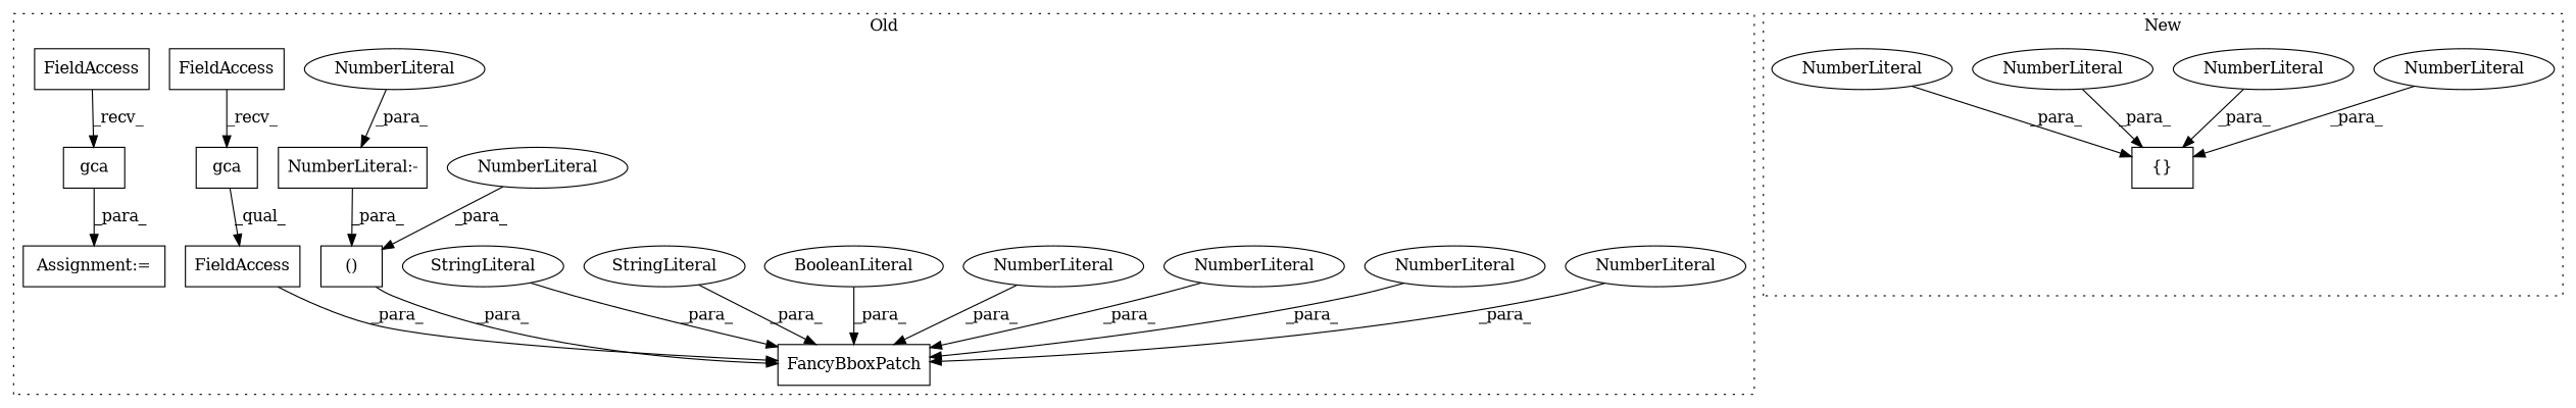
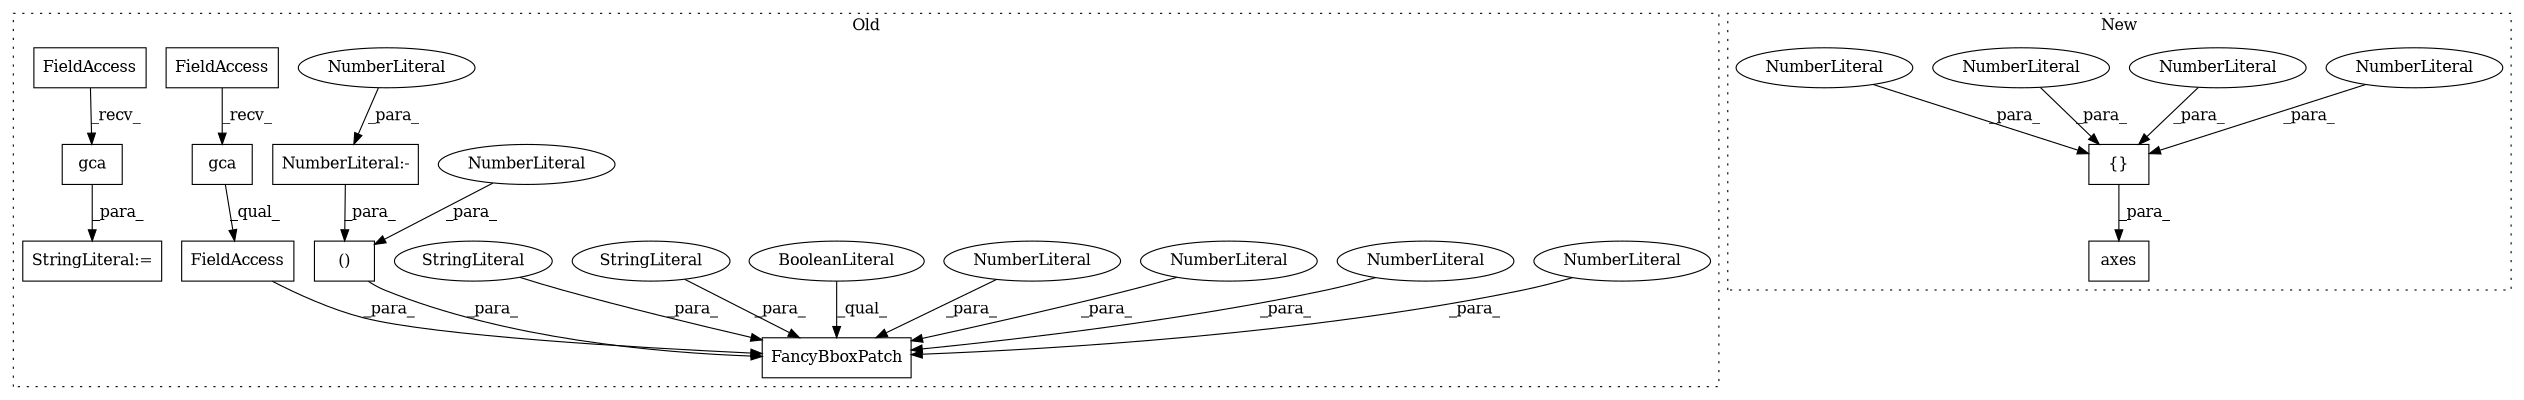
  digraph {
    node [a=34 l=5 s=634 shape=ellipse]
    n1 [a=32 l="20,1" label=FancyBboxPatch s="614,737" shape=box]
    n2 [a=106 l=22 label="()" shape=box]
    n3 [l=4 label=NumberLiteral s=652]
    n4 [l=4 label=NumberLiteral s=658]
    n5 [label=NumberLiteral s=663]
    n6 [l=3 label=NumberLiteral s=700]
    n7 [l=1 label=NumberLiteral s=690]
    n8 [a=22 l=33 label=FieldAccess s=704 shape=box]
    n9 [a=9 label=BooleanLiteral s=669]
    n10 [a=45 l=14 label=StringLiteral s=675]
    n11 [a=45 l=7 label=StringLiteral s=692]
    n12 [a=38 l=1 label="NumberLiteral:-" shape=box]
    n13 [l=4 label=NumberLiteral s=635]
-   n14 [a=7 l=1 label="Assignment:=" s=571 shape=box]
+   n14 [a=7 l=1 label="StringLiteral:=" s=571 shape=box]
    n15 [a=32 label=gca s=722 shape=box]
    n16 [a=22 l=10 label=FieldAccess s=704 shape=box]
    n17 [a=32 label=gca s=590 shape=box]
    n18 [a=22 l=10 label=FieldAccess s=572 shape=box]
+   n19 [a=32 l="5,1" label=axes s="266,305" shape=box]
    n20 [a=4 l="1,1" label="{}" s="282,304" shape=box]
    n21 [label=NumberLiteral s=283]
    n22 [l=4 label=NumberLiteral s=300]
    n23 [l=4 label=NumberLiteral s=295]
    n24 [label=NumberLiteral s=289]
    subgraph cluster_1 {
      label=Old
      style=dotted
      n1
      n2
      n3
      n4
      n5
      n6
      n7
      n8
      n9
      n10
      n11
      n12
      n13
      n14
      n15
      n16
      n17
      n18
    }
    subgraph cluster_2 {
      label=New
      style=dotted
+     n19
      n20
      n21
      n22
      n23
      n24
    }
    n2 -> n1 [label=_para_]
    n3 -> n2 [label=_para_]
    n4 -> n1 [label=_para_]
    n5 -> n1 [label=_para_]
    n6 -> n1 [label=_para_]
    n7 -> n1 [label=_para_]
    n8 -> n1 [label=_para_]
-   n9 -> n1 [label=_para_]
+   n9 -> n1 [label=_qual_]
    n10 -> n1 [label=_para_]
    n11 -> n1 [label=_para_]
    n12 -> n2 [label=_para_]
    n13 -> n12 [label=_para_]
    n15 -> n8 [label=_qual_]
    n16 -> n15 [label=_recv_]
    n17 -> n14 [label=_para_]
    n18 -> n17 [label=_recv_]
+   n20 -> n19 [label=_para_]
    n21 -> n20 [label=_para_]
    n22 -> n20 [label=_para_]
    n23 -> n20 [label=_para_]
    n24 -> n20 [label=_para_]
  }
